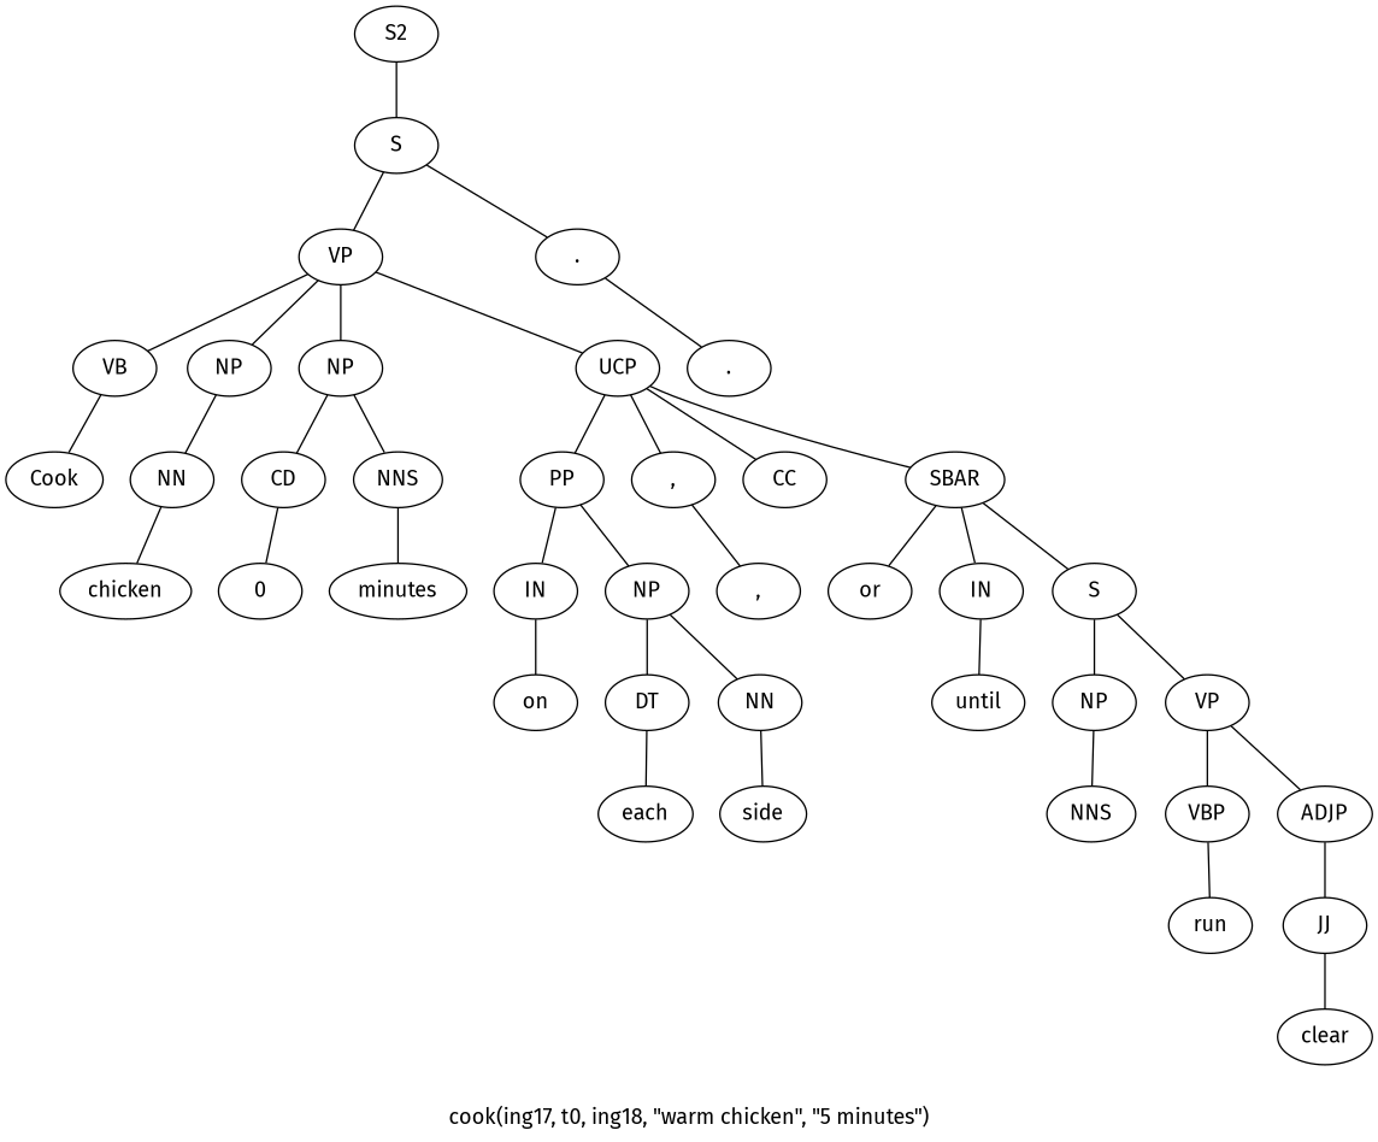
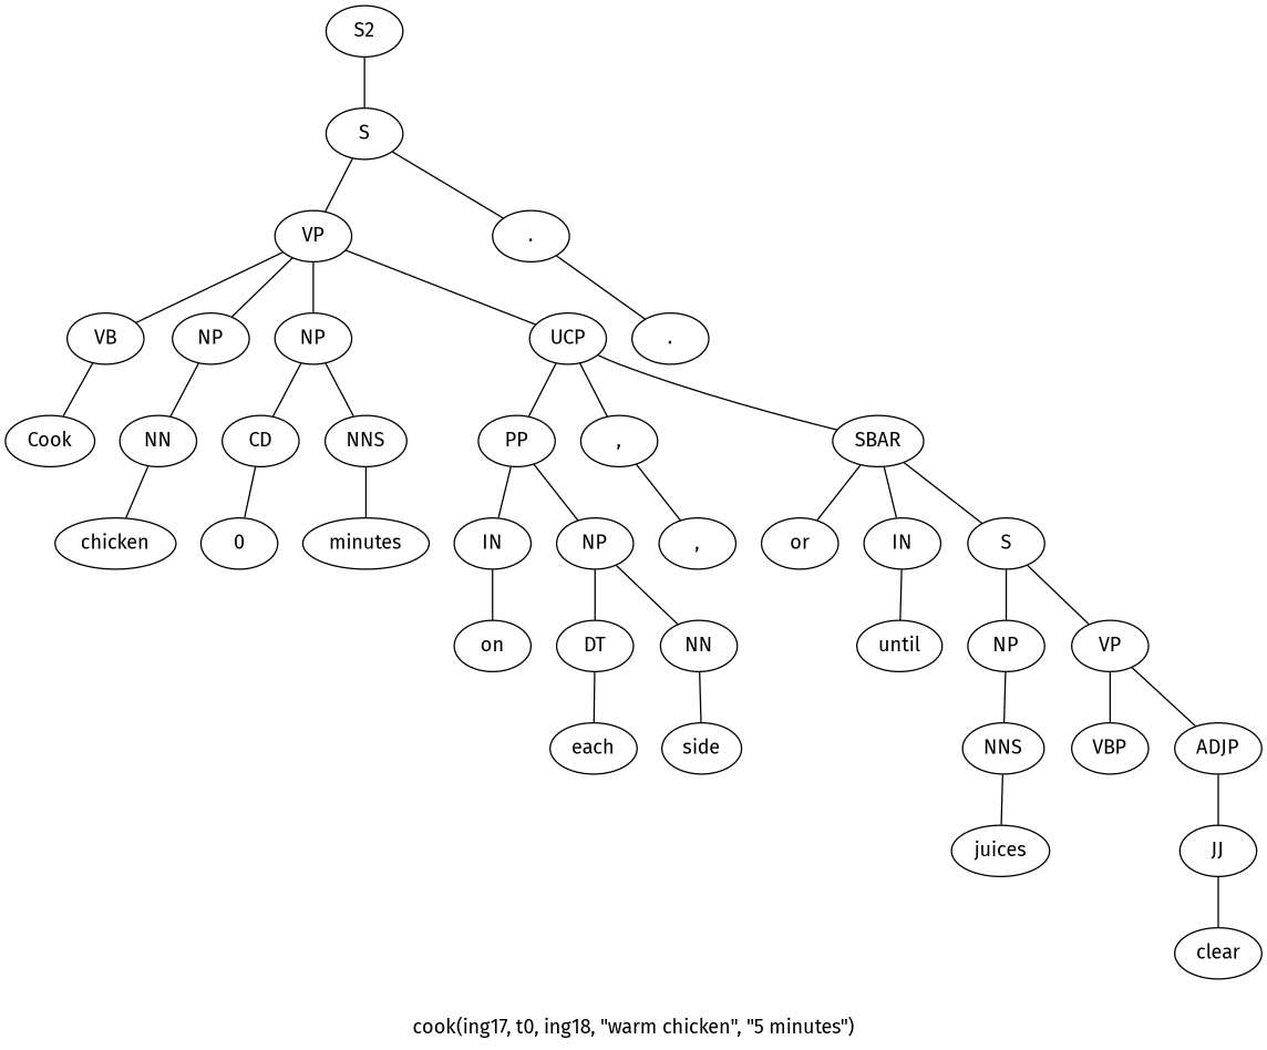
  graph {
    fontname="Fira Sans"
    label="cook(ing17, t0, ing18, \"warm chicken\", \"5 minutes\")"
    node [fontname="Fira Sans"]
    edge [fontname="Fira Sans"]
    n1 [label=S2]
    n2 [label=S]
    n3 [label=VP]
    n4 [label="."]
    n5 [label=VB]
    n6 [label=NP]
    n7 [label=NP]
    n8 [label=UCP]
    n9 [label="."]
    n10 [label=Cook]
    n11 [label=NN]
    n12 [label=CD]
    n13 [label=NNS]
    n14 [label=PP]
    n15 [label=","]
-   n16 [label=CC]
    n17 [label=SBAR]
    n18 [label=chicken]
    n19 [label=0]
    n20 [label=minutes]
    n21 [label=IN]
    n22 [label=NP]
    n23 [label=","]
    n24 [label=or]
    n25 [label=IN]
    n26 [label=S]
    n27 [label=on]
    n28 [label=DT]
    n29 [label=NN]
    n30 [label=each]
    n31 [label=side]
    n32 [label=until]
    n33 [label=NP]
    n34 [label=VP]
    n35 [label=NNS]
    n36 [label=VBP]
    n37 [label=ADJP]
-   n39 [label=run]
+   n38 [label=juices]
    n40 [label=JJ]
    n41 [label=clear]
    n1 -- n2
    n2 -- n3
    n2 -- n4
    n3 -- n5
    n3 -- n6
    n3 -- n7
    n3 -- n8
    n4 -- n9
    n5 -- n10
    n6 -- n11
    n7 -- n12
    n7 -- n13
    n8 -- n14
    n8 -- n15
-   n8 -- n16
    n8 -- n17
    n11 -- n18
    n12 -- n19
    n13 -- n20
    n14 -- n21
    n14 -- n22
    n15 -- n23
    n17 -- n24
    n17 -- n25
    n17 -- n26
    n21 -- n27
    n22 -- n28
    n22 -- n29
    n25 -- n32
    n26 -- n33
    n26 -- n34
    n28 -- n30
    n29 -- n31
    n33 -- n35
    n34 -- n36
    n34 -- n37
-   n36 -- n39
+   n35 -- n38
    n37 -- n40
    n40 -- n41
  }
